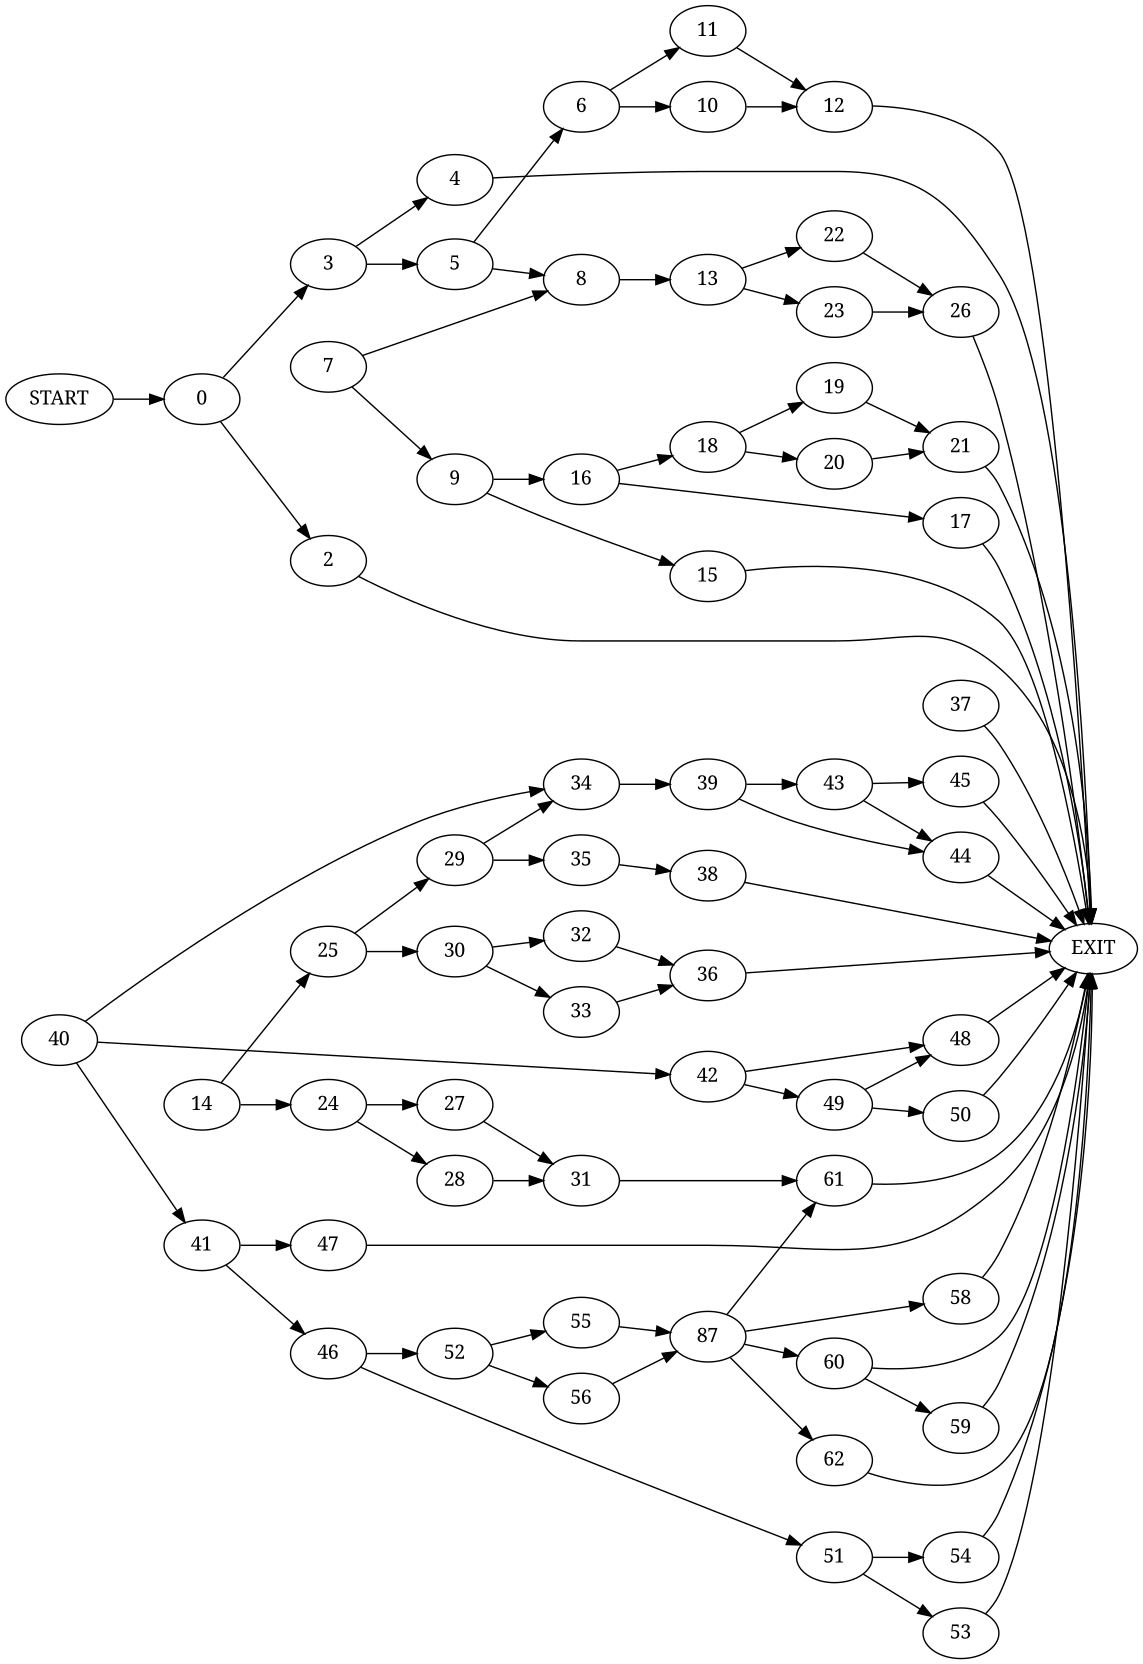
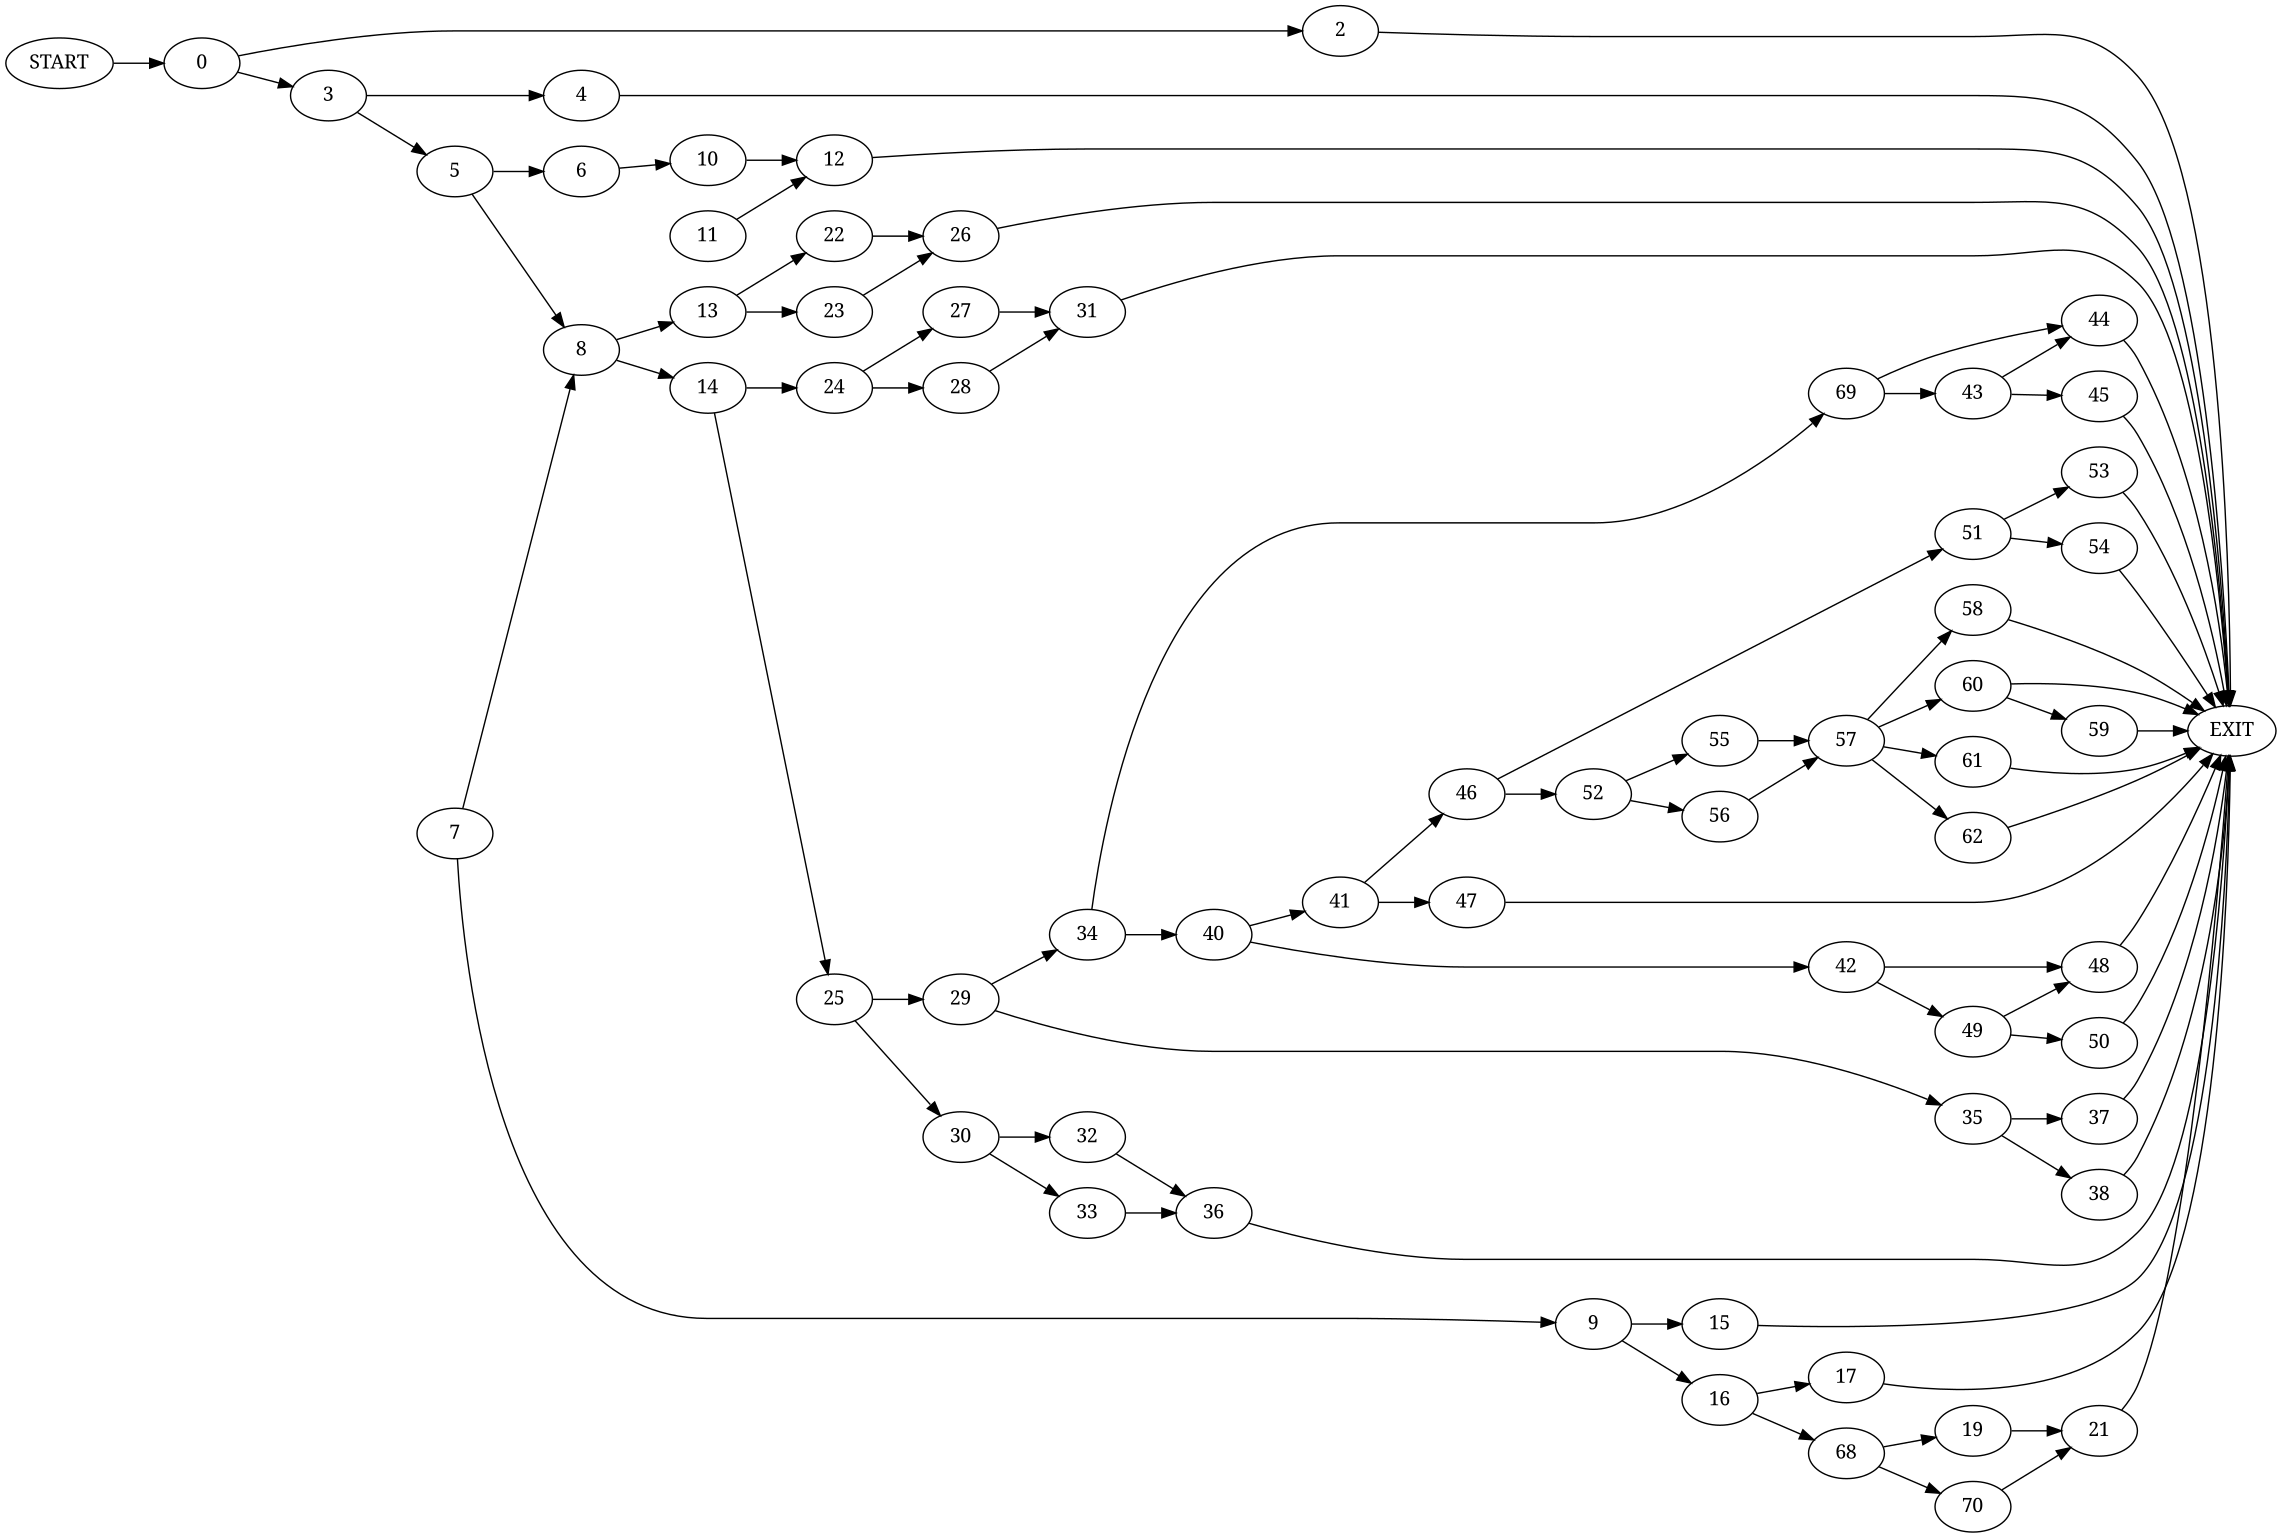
  digraph {
    fontname="Noto Serif"
    rankdir=LR
    node [fontname="Noto Serif"]
    edge [fontname="Noto Serif"]
    n1 [label=START]
    n2 [label=0]
    2
    3
    n5 [label=EXIT]
    4
    5
    6
    8
    10
    11
    7
    9
    12
    13
    14
    15
    16
    22
    23
    24
    25
    17
-   18
+   18 [label=68]
    26
    27
    28
    29
    30
    19
-   20
+   20 [label=70]
    21
    31
    34
    35
    32
    33
-   39
+   39 [label=69]
    40
    37
    38
    36
    43
    44
    41
    42
    45
    46
    47
    48
    49
    51
    52
    50
    53
    54
    55
    56
-   57 [label=87]
+   57
    58
    60
    61
    62
    59
    n1 -> n2
    n2 -> 2
    n2 -> 3
    2 -> n5
    3 -> 4
    3 -> 5
    4 -> n5
    5 -> 6
    5 -> 8
    6 -> 10
-   6 -> 11
    8 -> 13
+   8 -> 14
    10 -> 12
    11 -> 12
    7 -> 8
    7 -> 9
    9 -> 15
    9 -> 16
    12 -> n5
    13 -> 22
    13 -> 23
    14 -> 24
    14 -> 25
    15 -> n5
    16 -> 17
    16 -> 18
    22 -> 26
    23 -> 26
    24 -> 27
    24 -> 28
    25 -> 29
    25 -> 30
    17 -> n5
    18 -> 19
    18 -> 20
    26 -> n5
    27 -> 31
    28 -> 31
    29 -> 34
    29 -> 35
    30 -> 32
    30 -> 33
    19 -> 21
    20 -> 21
    21 -> n5
-   31 -> 61
+   31 -> n5
    34 -> 39
-   40 -> 34
+   34 -> 40
+   35 -> 37
    35 -> 38
    32 -> 36
    33 -> 36
    39 -> 43
    39 -> 44
    40 -> 41
    40 -> 42
    37 -> n5
    38 -> n5
    36 -> n5
    43 -> 44
    43 -> 45
    44 -> n5
    41 -> 46
    41 -> 47
    42 -> 48
    42 -> 49
    45 -> n5
    46 -> 51
    46 -> 52
    47 -> n5
    48 -> n5
    49 -> 48
    49 -> 50
    51 -> 53
    51 -> 54
    52 -> 55
    52 -> 56
    50 -> n5
    53 -> n5
    54 -> n5
    55 -> 57
    56 -> 57
    57 -> 58
    57 -> 60
    57 -> 61
    57 -> 62
    58 -> n5
    60 -> n5
    60 -> 59
    61 -> n5
    62 -> n5
    59 -> n5
  }
